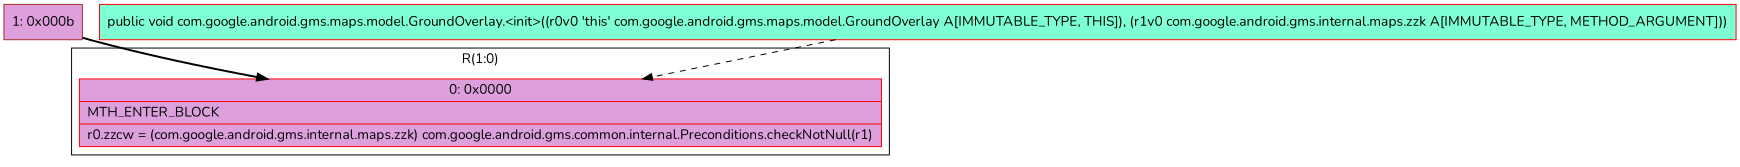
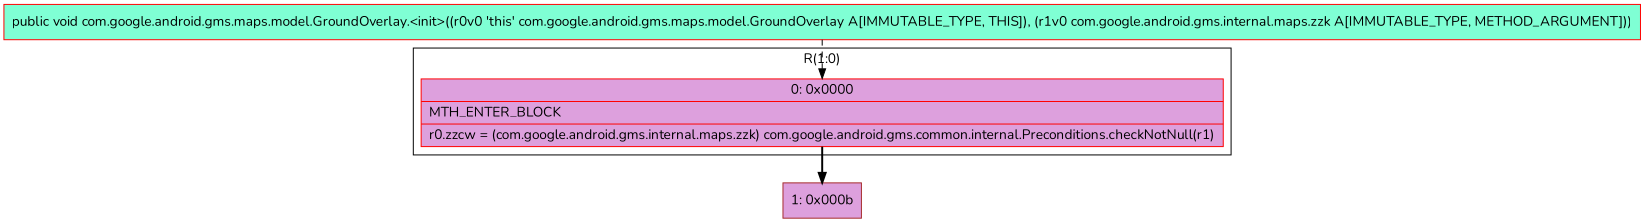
  digraph {
    fontname=Nunito
    node [color=red shape=record style=filled fillcolor=plum fontname=Nunito]
    edge [fontname=Nunito]
    n1 [label="{0\:\ 0x0000|MTH_ENTER_BLOCK\l|r0.zzcw = (com.google.android.gms.internal.maps.zzk) com.google.android.gms.common.internal.Preconditions.checkNotNull(r1)\l}"]
    n2 [color=brown label="{1\:\ 0x000b}"]
    n3 [label="{public void com.google.android.gms.maps.model.GroundOverlay.\<init\>((r0v0 'this' com.google.android.gms.maps.model.GroundOverlay A[IMMUTABLE_TYPE, THIS]), (r1v0 com.google.android.gms.internal.maps.zzk A[IMMUTABLE_TYPE, METHOD_ARGUMENT])) }" fillcolor=aquamarine]
    subgraph cluster_1 {
      label="R(1:0)"
      n1
    }
-   n2 -> n1 [style=bold]
+   n1 -> n2 [style=bold]
    n3 -> n1 [style=dashed]
  }
